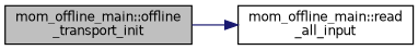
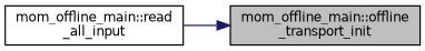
  digraph {
    rankdir=LR
    node [color=black fontname=Helvetica fontsize=10 shape=record style=filled]
    n1 [fillcolor=grey75 fontcolor=black height=0.2 label="mom_offline_main::offline\l_transport_init" width=0.4]
    n2 [fillcolor=white height=0.2 label="mom_offline_main::read\l_all_input" width=0.4]
-   n1 -> n2 [color=midnightblue fontname=Helvetica fontsize=10 labelfontname=Helvetica labelfontsize=10 style=solid]
+   n2 -> n1 [color=midnightblue fontname=Helvetica fontsize=10 labelfontname=Helvetica labelfontsize=10 style=solid]
  }
